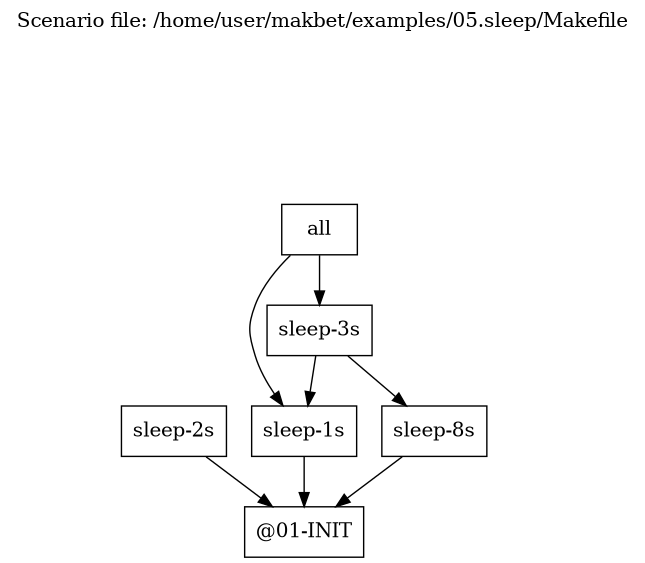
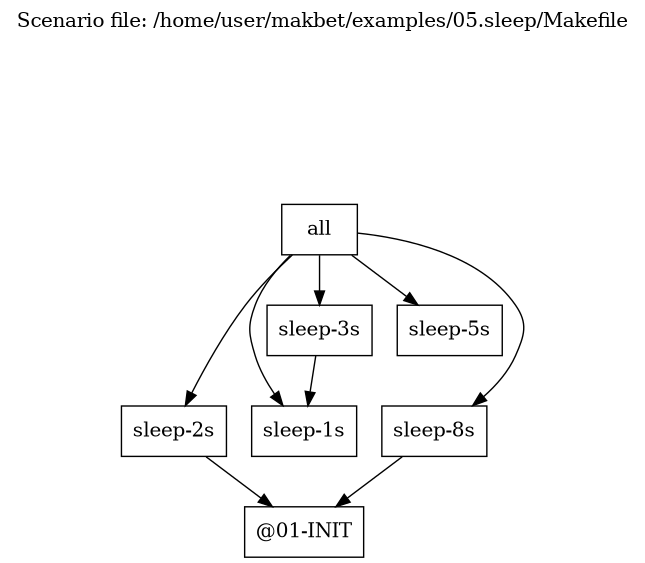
  digraph {
    label="Scenario file: /home/user/makbet/examples/05.sleep/Makefile\n\n\n\n"
    labelloc=t
    node [shape=box]
    all
    "sleep-1s"
    "sleep-2s"
    "sleep-3s"
+   "sleep-5s"
    "sleep-8s"
    "@01-INIT"
    all -> "sleep-1s"
+   all -> "sleep-2s"
    all -> "sleep-3s"
-   "sleep-3s" -> "sleep-8s"
-   "sleep-1s" -> "@01-INIT"
+   all -> "sleep-5s"
+   all -> "sleep-8s"
    "sleep-2s" -> "@01-INIT"
    "sleep-3s" -> "sleep-1s"
    "sleep-8s" -> "@01-INIT"
  }
